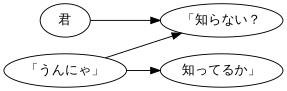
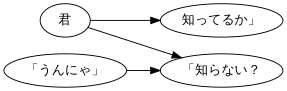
  digraph {
    fontname="JetBrains Mono"
    rankdir=LR
    node [fontname="JetBrains Mono"]
    edge [fontname="JetBrains Mono"]
    n1 [label="君"]
    n2 [label="知ってるか」"]
    n3 [label="「知らない？"]
    n4 [label="「うんにゃ」"]
-   n4 -> n2
+   n1 -> n2
    n1 -> n3
    n4 -> n3
  }
